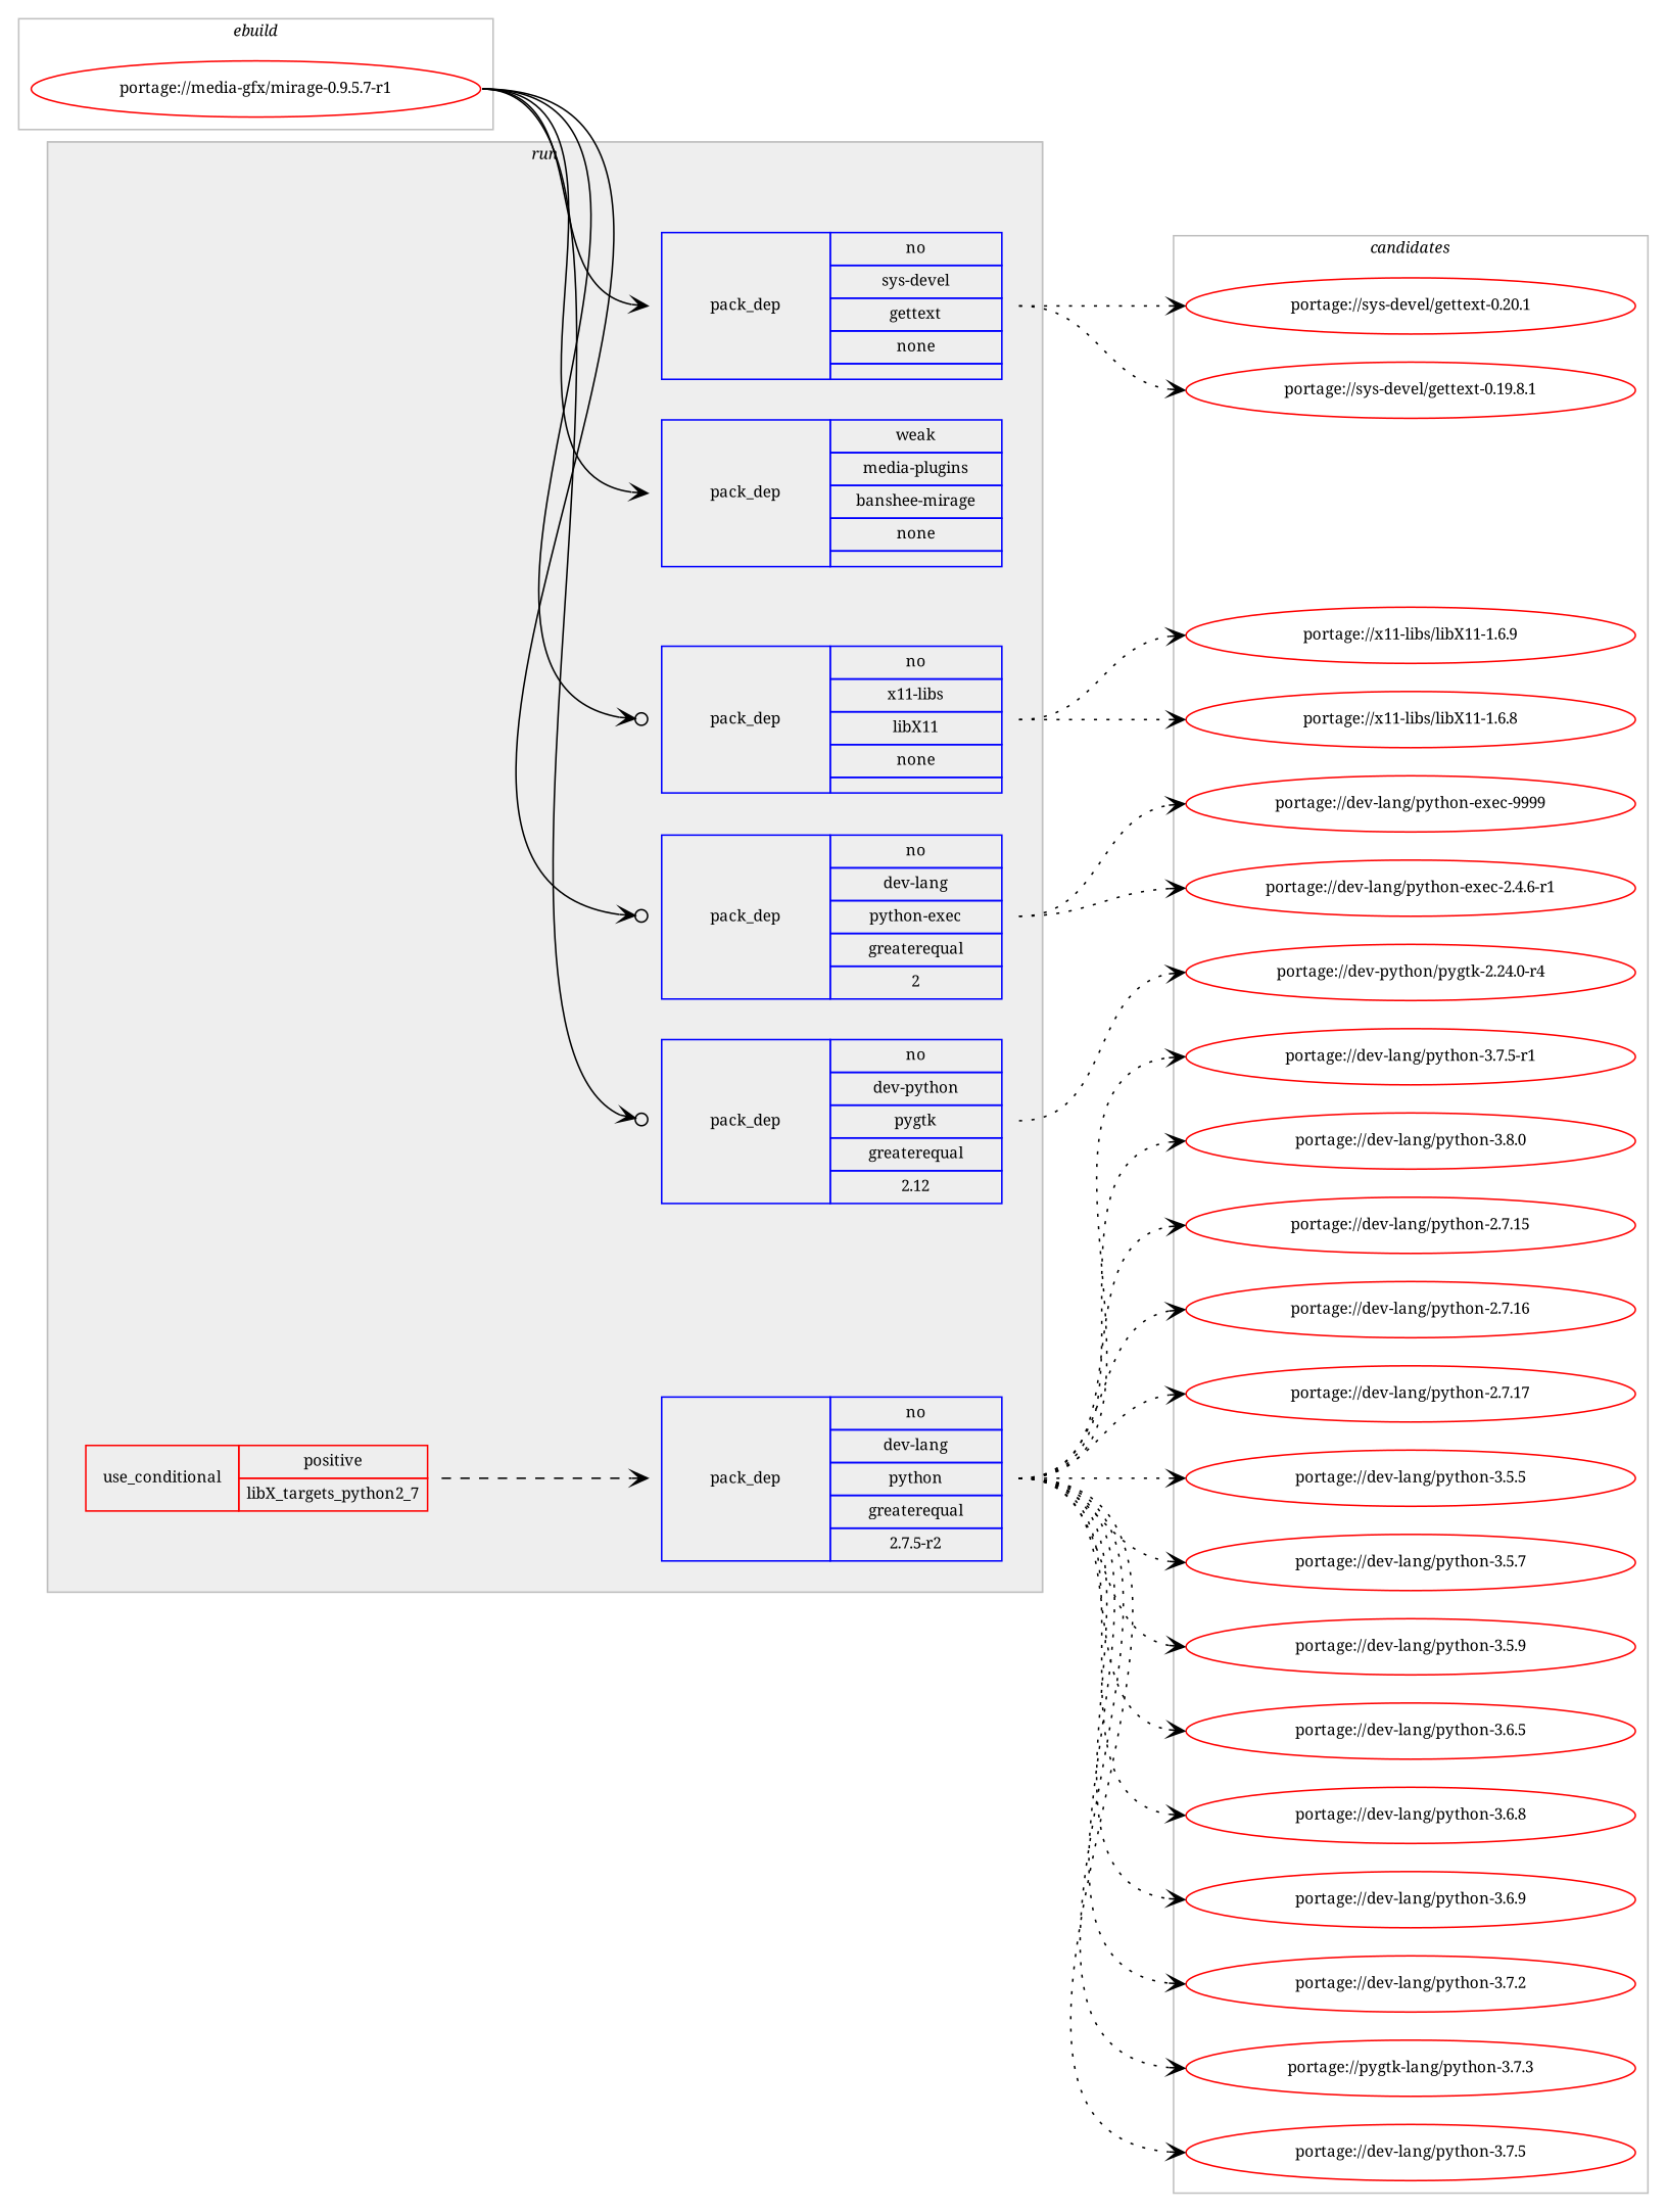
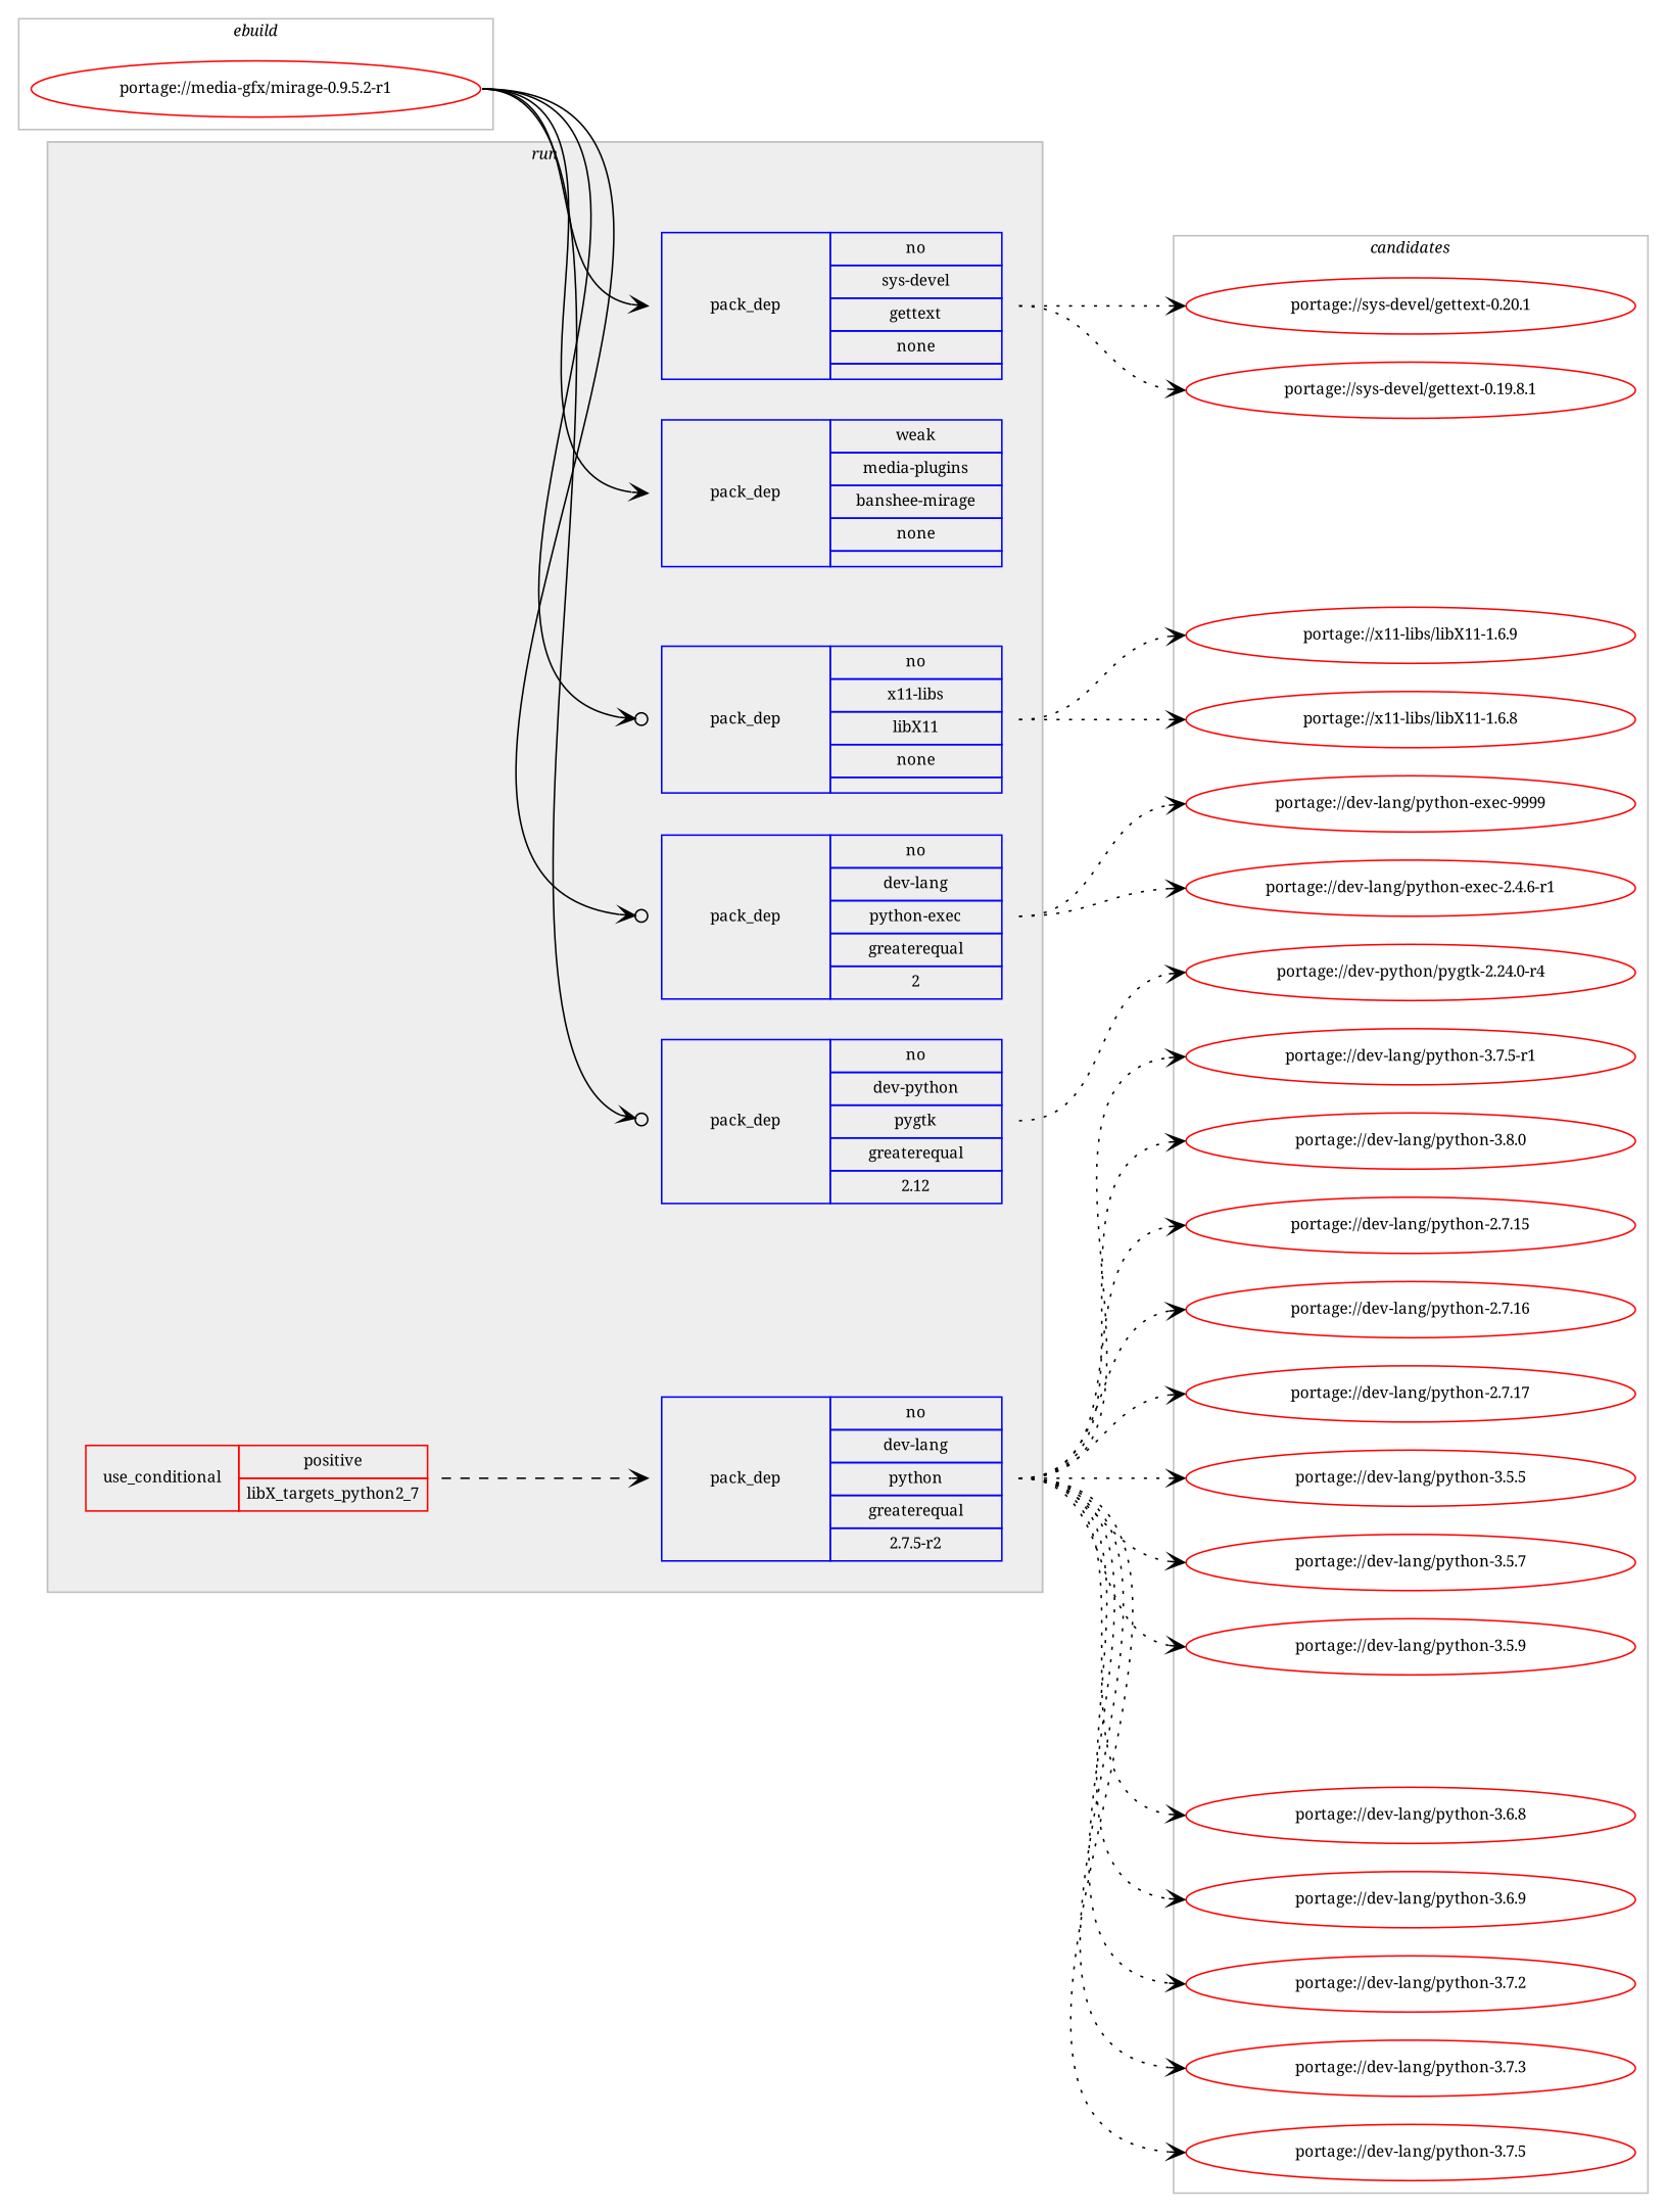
  digraph {
    compound=true
    concentrate=true
    fontname="Noto Serif"
    fontsize=10
    newrank=true
    rankdir=LR
    ranksep=1.5
    node [color=red fontname="Noto Serif" fontsize=10]
    edge [arrowhead=vee fontname="Noto Serif" headport=w style=dotted tailport=e weight=100]
-   n1 [label="portage://media-gfx/mirage-0.9.5.7-r1" width=4]
+   n1 [label="portage://media-gfx/mirage-0.9.5.2-r1" width=4]
    n2 [color=blue label=<<TABLE BORDER="0" CELLBORDER="1" CELLSPACING="0" CELLPADDING="4" WIDTH="220"><TR><TD ROWSPAN="6" CELLPADDING="30">pack_dep</TD></TR><TR><TD WIDTH="110">no</TD></TR><TR><TD>sys-devel</TD></TR><TR><TD>gettext</TD></TR><TR><TD>none</TD></TR><TR><TD></TD></TR></TABLE>> shape=none]
    n3 [color=blue label=<<TABLE BORDER="0" CELLBORDER="1" CELLSPACING="0" CELLPADDING="4" WIDTH="220"><TR><TD ROWSPAN="6" CELLPADDING="30">pack_dep</TD></TR><TR><TD WIDTH="110">weak</TD></TR><TR><TD>media-plugins</TD></TR><TR><TD>banshee-mirage</TD></TR><TR><TD>none</TD></TR><TR><TD></TD></TR></TABLE>> shape=none]
    n4 [color=blue label=<<TABLE BORDER="0" CELLBORDER="1" CELLSPACING="0" CELLPADDING="4" WIDTH="220"><TR><TD ROWSPAN="6" CELLPADDING="30">pack_dep</TD></TR><TR><TD WIDTH="110">no</TD></TR><TR><TD>dev-lang</TD></TR><TR><TD>python</TD></TR><TR><TD>greaterequal</TD></TR><TR><TD>2.7.5-r2</TD></TR></TABLE>> shape=none]
    n5 [label=<<TABLE BORDER="0" CELLBORDER="1" CELLSPACING="0" CELLPADDING="4"><TR><TD ROWSPAN="3" CELLPADDING="10">use_conditional</TD></TR><TR><TD>positive</TD></TR><TR><TD>libX_targets_python2_7</TD></TR></TABLE>> shape=none]
    n6 [color=blue label=<<TABLE BORDER="0" CELLBORDER="1" CELLSPACING="0" CELLPADDING="4" WIDTH="220"><TR><TD ROWSPAN="6" CELLPADDING="30">pack_dep</TD></TR><TR><TD WIDTH="110">no</TD></TR><TR><TD>dev-lang</TD></TR><TR><TD>python-exec</TD></TR><TR><TD>greaterequal</TD></TR><TR><TD>2</TD></TR></TABLE>> shape=none]
    n7 [color=blue label=<<TABLE BORDER="0" CELLBORDER="1" CELLSPACING="0" CELLPADDING="4" WIDTH="220"><TR><TD ROWSPAN="6" CELLPADDING="30">pack_dep</TD></TR><TR><TD WIDTH="110">no</TD></TR><TR><TD>dev-python</TD></TR><TR><TD>pygtk</TD></TR><TR><TD>greaterequal</TD></TR><TR><TD>2.12</TD></TR></TABLE>> shape=none]
    n8 [color=blue label=<<TABLE BORDER="0" CELLBORDER="1" CELLSPACING="0" CELLPADDING="4" WIDTH="220"><TR><TD ROWSPAN="6" CELLPADDING="30">pack_dep</TD></TR><TR><TD WIDTH="110">no</TD></TR><TR><TD>x11-libs</TD></TR><TR><TD>libX11</TD></TR><TR><TD>none</TD></TR><TR><TD></TD></TR></TABLE>> shape=none]
    n9 [label="portage://sys-devel/gettext-0.19.8.1" width=4]
    n10 [label="portage://sys-devel/gettext-0.20.1" width=4]
    n11 [label="portage://dev-lang/python-2.7.15" width=4]
    n12 [label="portage://dev-lang/python-2.7.16" width=4]
    n13 [label="portage://dev-lang/python-2.7.17" width=4]
    n14 [label="portage://dev-lang/python-3.5.5" width=4]
    n15 [label="portage://dev-lang/python-3.5.7" width=4]
    n16 [label="portage://dev-lang/python-3.5.9" width=4]
-   n17 [label="portage://dev-lang/python-3.6.5" width=4]
    n18 [label="portage://dev-lang/python-3.6.8" width=4]
    n19 [label="portage://dev-lang/python-3.6.9" width=4]
    n20 [label="portage://dev-lang/python-3.7.2" width=4]
-   n21 [label="portage://pygtk-lang/python-3.7.3" width=4]
+   n21 [label="portage://dev-lang/python-3.7.3" width=4]
    n22 [label="portage://dev-lang/python-3.7.5" width=4]
    n23 [label="portage://dev-lang/python-3.7.5-r1" width=4]
    n24 [label="portage://dev-lang/python-3.8.0" width=4]
    n25 [label="portage://dev-lang/python-exec-2.4.6-r1" width=4]
    n26 [label="portage://dev-lang/python-exec-9999" width=4]
    n27 [label="portage://dev-python/pygtk-2.24.0-r4" width=4]
    n28 [label="portage://x11-libs/libX11-1.6.8" width=4]
    n29 [label="portage://x11-libs/libX11-1.6.9" width=4]
    subgraph cluster_1 {
      color=gray
      label=<<i>ebuild</i>>
      rank=same
      n1
    }
    subgraph cluster_2 {
      color=gray
      label=<<i>dependencies</i>>
      subgraph cluster_3 {
        color=gray
        fillcolor="#eeeeee"
        label=<<i>compile</i>>
        style=filled
        subgraph sub_4 {
          color=gray
          fillcolor="#eeeeee"
          label=<<i>compile</i>>
          style=filled
          n2
        }
        subgraph sub_5 {
          color=gray
          fillcolor="#eeeeee"
          label=<<i>compile</i>>
          style=filled
          n3
        }
      }
      subgraph cluster_6 {
        color=gray
        fillcolor="#eeeeee"
        label=<<i>compile and run</i>>
        style=filled
        subgraph sub_7 {
          color=gray
          fillcolor="#eeeeee"
          label=<<i>compile and run</i>>
          style=filled
          n5
          subgraph sub_8 {
            color=gray
            fillcolor="#eeeeee"
            label=<<i>compile and run</i>>
            style=filled
            n4
          }
        }
        subgraph sub_9 {
          color=gray
          fillcolor="#eeeeee"
          label=<<i>compile and run</i>>
          style=filled
          n6
        }
        subgraph sub_10 {
          color=gray
          fillcolor="#eeeeee"
          label=<<i>compile and run</i>>
          style=filled
          n7
        }
        subgraph sub_11 {
          color=gray
          fillcolor="#eeeeee"
          label=<<i>compile and run</i>>
          style=filled
          n8
        }
      }
      subgraph cluster_12 {
        color=gray
        fillcolor="#eeeeee"
        label=<<i>run</i>>
        style=filled
      }
    }
    subgraph cluster_13 {
      color=gray
      label=<<i>candidates</i>>
      rank=same
      subgraph sub_14 {
        color=black
        label=<<i>candidates</i>>
        nodesep=1
        rank=same
        n9
        n10
      }
      subgraph sub_15 {
        color=black
        label=<<i>candidates</i>>
        nodesep=1
        rank=same
      }
      subgraph sub_16 {
        color=black
        label=<<i>candidates</i>>
        nodesep=1
        rank=same
        n11
        n12
        n13
        n14
        n15
        n16
-       n17
        n18
        n19
        n20
        n21
        n22
        n23
        n24
      }
      subgraph sub_17 {
        color=black
        label=<<i>candidates</i>>
        nodesep=1
        rank=same
        n25
        n26
      }
      subgraph sub_18 {
        color=black
        label=<<i>candidates</i>>
        nodesep=1
        rank=same
        n27
      }
      subgraph sub_19 {
        color=black
        label=<<i>candidates</i>>
        nodesep=1
        rank=same
        n28
        n29
      }
    }
    n1 -> n2 [style=solid weight=20]
    n1 -> n3 [style=solid weight=20]
    n1 -> n6 [arrowhead=odotvee style=solid weight=20]
    n1 -> n7 [arrowhead=odotvee style=solid weight=20]
    n1 -> n8 [arrowhead=odotvee style=solid weight=20]
    n2 -> n9
    n2 -> n10
    n4 -> n11
    n4 -> n12
    n4 -> n13
    n4 -> n14
    n4 -> n15
    n4 -> n16
-   n4 -> n17
    n4 -> n18
    n4 -> n19
    n4 -> n20
    n4 -> n21
    n4 -> n22
    n4 -> n23
    n4 -> n24
    n5 -> n4 [style=dashed weight=20]
    n6 -> n25
    n6 -> n26
    n7 -> n27
    n8 -> n28
    n8 -> n29
  }
